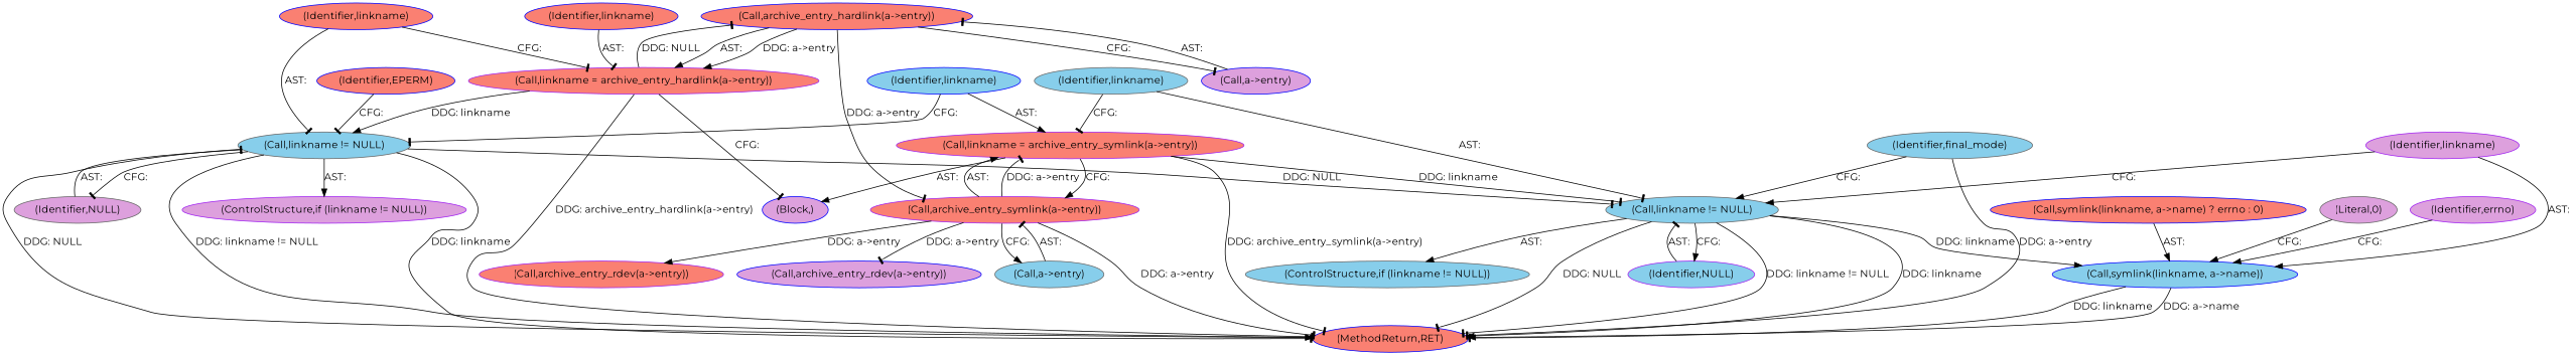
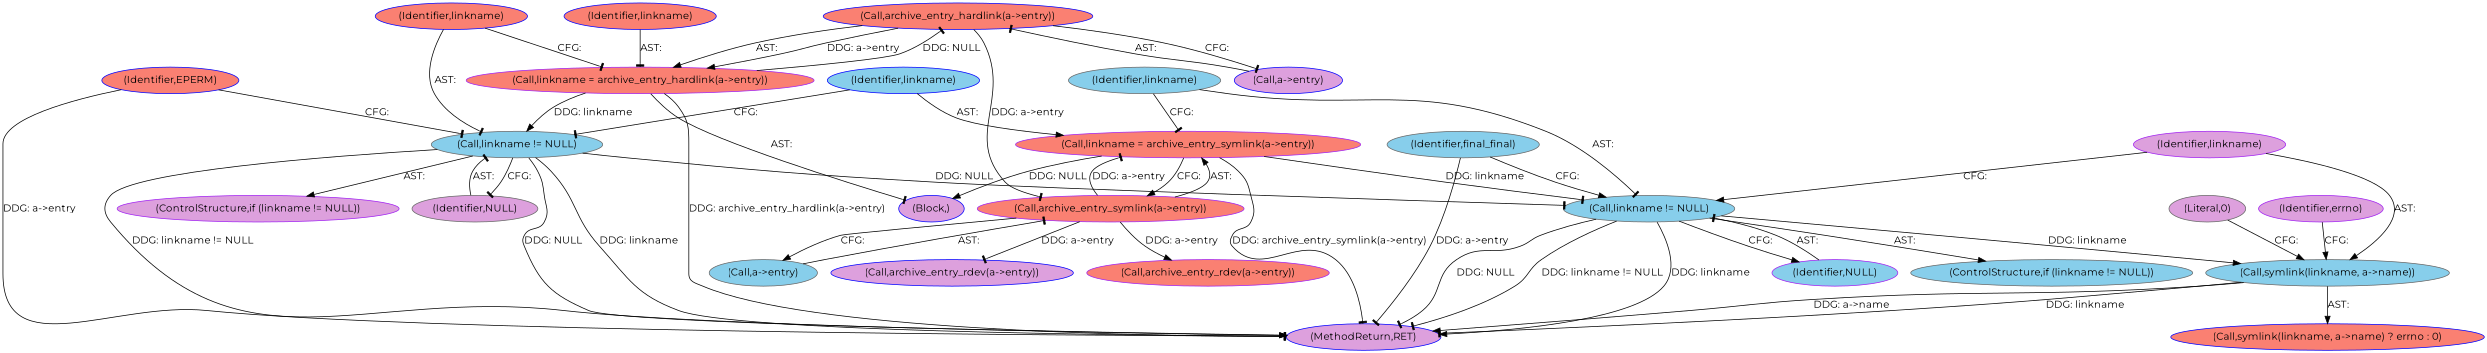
  digraph {
    fontname=Montserrat
    node [color=blue fillcolor=skyblue fontname=Montserrat style=filled]
    edge [arrowhead=tee fontname=Montserrat]
    n1 [color=gray40 label="(Call,linkname != NULL)"]
-   n2 [label="(Call,symlink(linkname, a->name))"]
-   n3 [fillcolor=salmon label="(MethodReturn,RET)"]
+   n2 [color=gray40 label="(Call,symlink(linkname, a->name))"]
+   n3 [fillcolor=plum label="(MethodReturn,RET)"]
    n4 [color=purple label="(Identifier,NULL)"]
    n5 [color=gray40 label="(ControlStructure,if (linkname != NULL))"]
    n6 [fillcolor=salmon label="(Call,symlink(linkname, a->name) ? errno : 0)"]
    n7 [color=purple fillcolor=salmon label="(Call,linkname = archive_entry_symlink(a->entry))"]
    n8 [color=purple fillcolor=salmon label="(Call,archive_entry_symlink(a->entry))"]
    n9 [fillcolor=plum label="(Block,)"]
    n10 [color=purple fillcolor=salmon label="(Call,archive_entry_rdev(a->entry))"]
    n11 [color=gray40 label="(Call,a->entry)"]
    n12 [fillcolor=plum label="(Call,archive_entry_rdev(a->entry))"]
    n13 [fillcolor=salmon label="(Call,archive_entry_hardlink(a->entry))"]
    n14 [color=purple fillcolor=salmon label="(Call,linkname = archive_entry_hardlink(a->entry))"]
    n15 [fillcolor=plum label="(Call,a->entry)"]
    n16 [color=gray40 label="(Call,linkname != NULL)"]
    n17 [color=purple fillcolor=plum label="(ControlStructure,if (linkname != NULL))"]
    n18 [color=gray40 fillcolor=plum label="(Identifier,NULL)"]
-   n19 [color=gray40 label="(Identifier,final_mode)"]
+   n19 [color=gray40 label="(Identifier,final_final)"]
    n20 [fillcolor=salmon label="(Identifier,linkname)"]
    n21 [color=gray40 fillcolor=plum label="(Literal,0)"]
    n22 [color=purple fillcolor=plum label="(Identifier,errno)"]
    n23 [color=purple fillcolor=plum label="(Identifier,linkname)"]
    n24 [label="(Identifier,linkname)"]
    n25 [color=gray40 label="(Identifier,linkname)"]
    n26 [fillcolor=salmon label="(Identifier,linkname)"]
    n27 [fillcolor=salmon label="(Identifier,EPERM)"]
    n1 -> n2 [arrowhead=normal label="DDG: linkname"]
    n1 -> n3 [label="DDG: NULL"]
    n1 -> n3 [label="DDG: linkname != NULL"]
    n1 -> n3 [arrowhead=normal label="DDG: linkname"]
    n1 -> n4 [arrowhead=normal label="CFG: "]
    n1 -> n5 [arrowhead=normal label="AST: "]
    n2 -> n3 [label="DDG: linkname"]
    n2 -> n3 [arrowhead=normal label="DDG: a->name"]
-   n6 -> n2 [arrowhead=normal label="AST: "]
+   n2 -> n6 [arrowhead=normal label="AST: "]
    n4 -> n1 [label="AST: "]
    n7 -> n1 [label="DDG: linkname"]
    n7 -> n3 [label="DDG: archive_entry_symlink(a->entry)"]
    n7 -> n8 [arrowhead=normal label="CFG: "]
-   n7 -> n9 [arrowhead=normal label="AST: "]
-   n8 -> n3 [label="DDG: a->entry"]
+   n7 -> n9 [arrowhead=normal label="DDG: NULL"]
+   n27 -> n3 [label="DDG: a->entry"]
    n8 -> n7 [arrowhead=normal label="AST: "]
    n8 -> n7 [label="DDG: a->entry"]
    n8 -> n10 [arrowhead=normal label="DDG: a->entry"]
    n8 -> n11 [arrowhead=normal label="CFG: "]
    n8 -> n12 [label="DDG: a->entry"]
    n11 -> n8 [label="AST: "]
    n13 -> n8 [label="DDG: a->entry"]
    n13 -> n14 [arrowhead=normal label="AST: "]
    n13 -> n14 [arrowhead=normal label="DDG: a->entry"]
    n13 -> n15 [label="CFG: "]
    n14 -> n3 [label="DDG: archive_entry_hardlink(a->entry)"]
-   n14 -> n9 [label="CFG: "]
+   n14 -> n9 [label="AST: "]
    n14 -> n13 [label="DDG: NULL"]
    n14 -> n16 [arrowhead=normal label="DDG: linkname"]
    n15 -> n13 [label="AST: "]
    n16 -> n1 [label="DDG: NULL"]
    n16 -> n3 [arrowhead=normal label="DDG: NULL"]
    n16 -> n3 [label="DDG: linkname"]
    n16 -> n3 [arrowhead=normal label="DDG: linkname != NULL"]
    n16 -> n17 [arrowhead=normal label="AST: "]
    n16 -> n18 [label="CFG: "]
    n18 -> n16 [label="AST: "]
    n19 -> n1 [arrowhead=normal label="CFG: "]
    n19 -> n3 [label="DDG: a->entry"]
    n20 -> n14 [label="CFG: "]
    n20 -> n16 [label="AST: "]
    n21 -> n2 [arrowhead=normal label="CFG: "]
    n22 -> n2 [arrowhead=normal label="CFG: "]
    n23 -> n1 [arrowhead=normal label="CFG: "]
    n23 -> n2 [arrowhead=normal label="AST: "]
    n24 -> n7 [arrowhead=normal label="AST: "]
    n24 -> n16 [label="CFG: "]
    n25 -> n1 [label="AST: "]
    n25 -> n7 [label="CFG: "]
    n26 -> n14 [label="AST: "]
    n27 -> n16 [label="CFG: "]
  }
